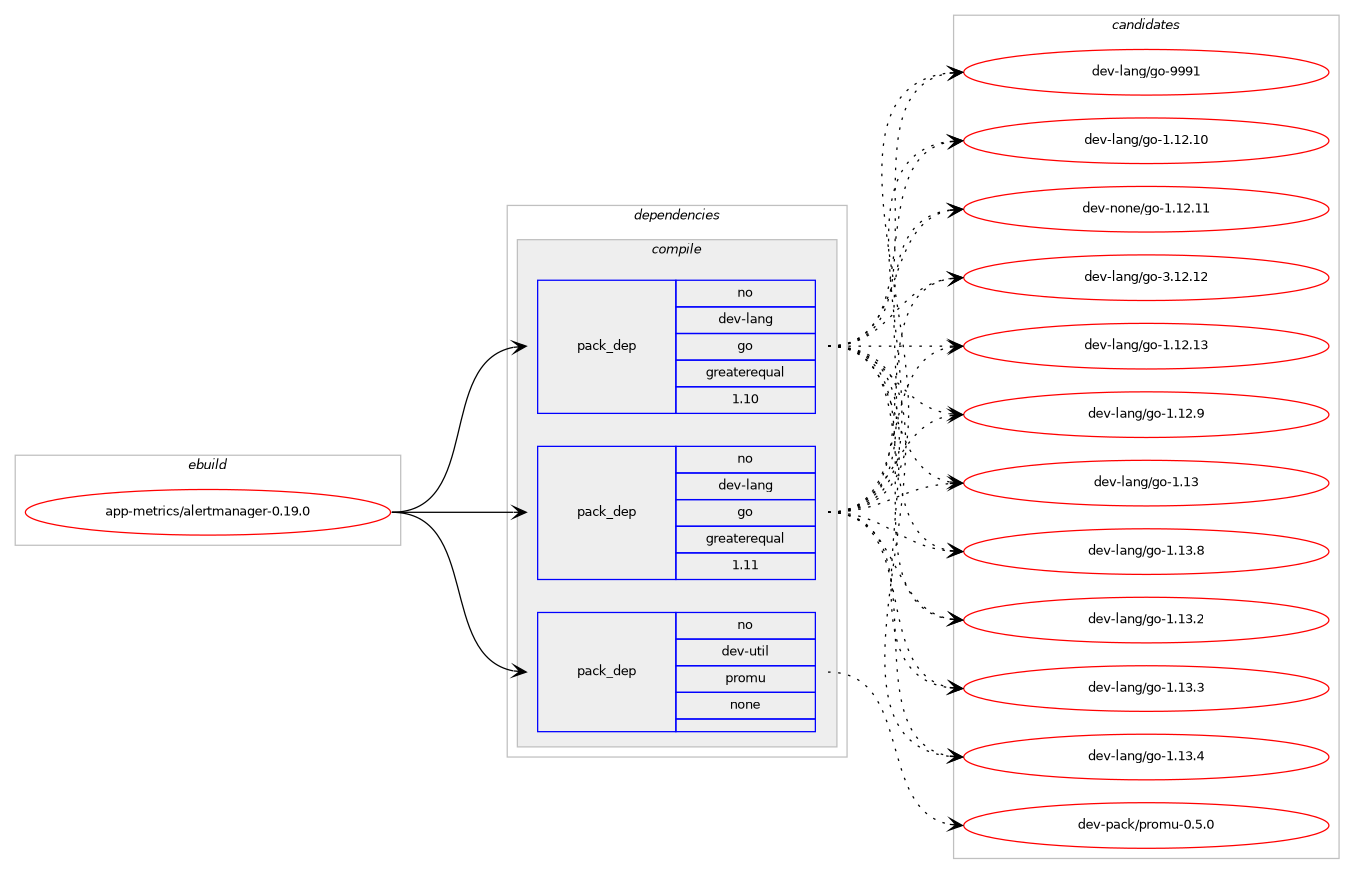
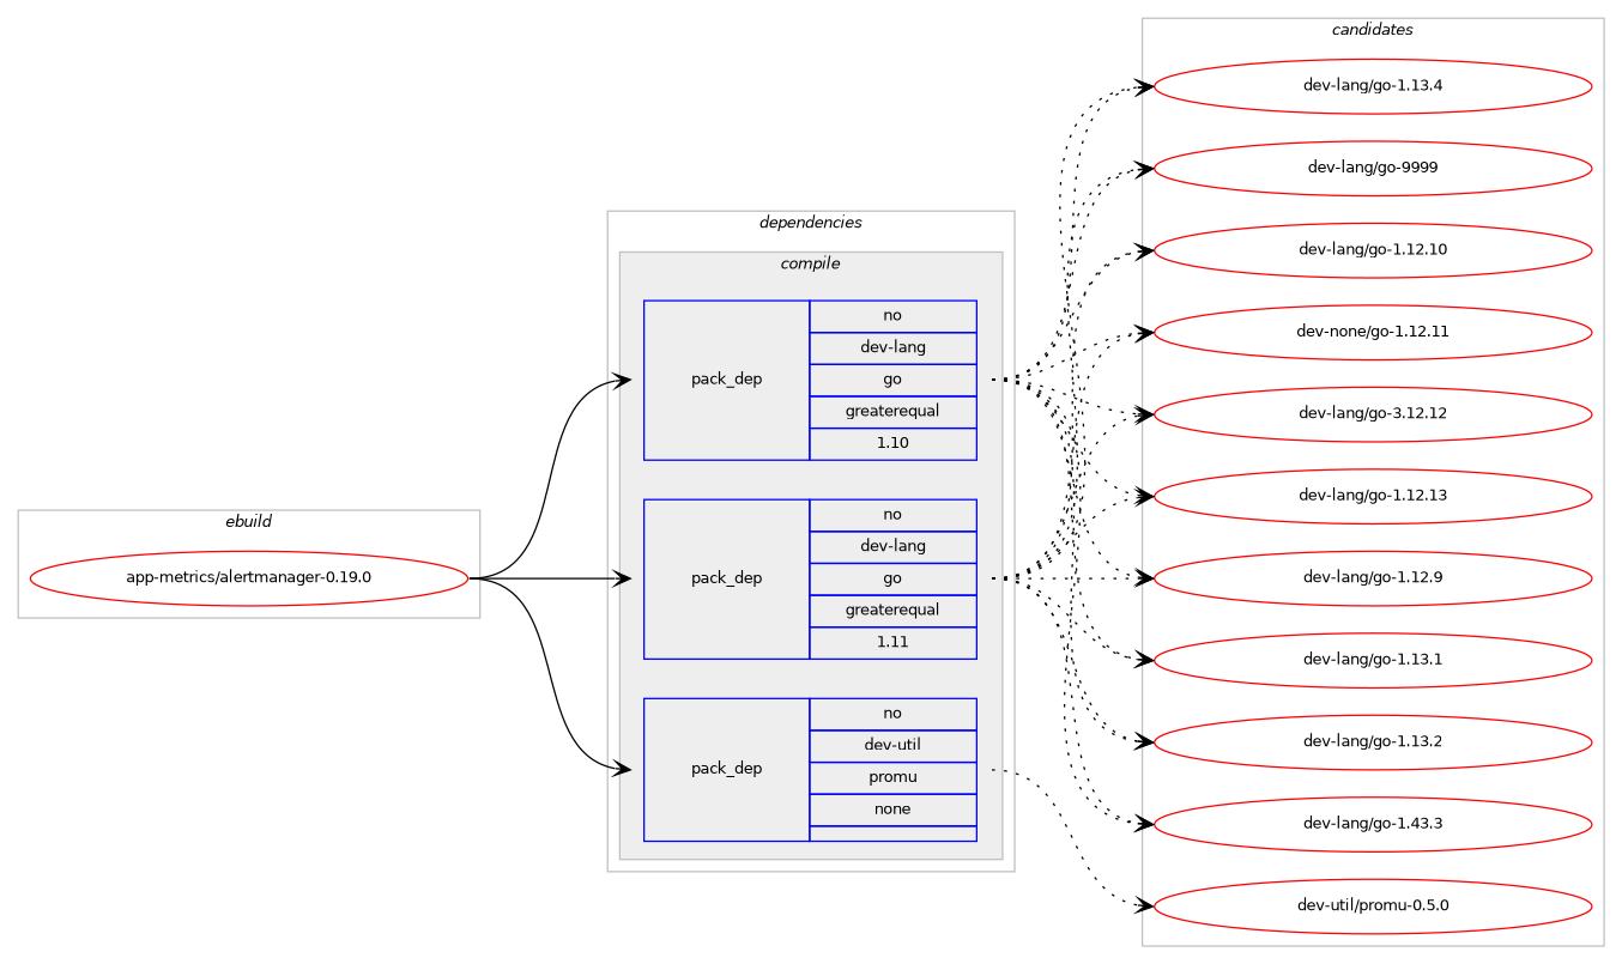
  digraph {
    compound=true
    concentrate=true
    fontname=Helvetica
    fontsize=10
    newrank=true
    rankdir=LR
    ranksep=1.5
    node [color=red fontname=Helvetica fontsize=10]
    edge [arrowhead=vee headport=w style=dotted tailport=e weight=100]
    n1 [label="app-metrics/alertmanager-0.19.0" width=4]
    n2 [color=blue label=<<TABLE BORDER="0" CELLBORDER="1" CELLSPACING="0" CELLPADDING="4" WIDTH="220"><TR><TD ROWSPAN="6" CELLPADDING="30">pack_dep</TD></TR><TR><TD WIDTH="110">no</TD></TR><TR><TD>dev-lang</TD></TR><TR><TD>go</TD></TR><TR><TD>greaterequal</TD></TR><TR><TD>1.10</TD></TR></TABLE>> shape=none]
    n3 [color=blue label=<<TABLE BORDER="0" CELLBORDER="1" CELLSPACING="0" CELLPADDING="4" WIDTH="220"><TR><TD ROWSPAN="6" CELLPADDING="30">pack_dep</TD></TR><TR><TD WIDTH="110">no</TD></TR><TR><TD>dev-lang</TD></TR><TR><TD>go</TD></TR><TR><TD>greaterequal</TD></TR><TR><TD>1.11</TD></TR></TABLE>> shape=none]
    n4 [color=blue label=<<TABLE BORDER="0" CELLBORDER="1" CELLSPACING="0" CELLPADDING="4" WIDTH="220"><TR><TD ROWSPAN="6" CELLPADDING="30">pack_dep</TD></TR><TR><TD WIDTH="110">no</TD></TR><TR><TD>dev-util</TD></TR><TR><TD>promu</TD></TR><TR><TD>none</TD></TR><TR><TD></TD></TR></TABLE>> shape=none]
    n5 [label="dev-lang/go-1.12.10" width=4]
    n6 [label="dev-none/go-1.12.11" width=4]
    n7 [label="dev-lang/go-3.12.12" width=4]
    n8 [label="dev-lang/go-1.12.13" width=4]
    n9 [label="dev-lang/go-1.12.9" width=4]
-   n10 [label="dev-lang/go-1.13" width=4]
-   n11 [label="dev-lang/go-1.13.8" width=4]
+   n11 [label="dev-lang/go-1.13.1" width=4]
    n12 [label="dev-lang/go-1.13.2" width=4]
-   n13 [label="dev-lang/go-1.13.3" width=4]
+   n13 [label="dev-lang/go-1.43.3" width=4]
    n14 [label="dev-lang/go-1.13.4" width=4]
-   n15 [label="dev-lang/go-9991" width=4]
-   n16 [label="dev-pack/promu-0.5.0" width=4]
+   n15 [label="dev-lang/go-9999" width=4]
+   n16 [label="dev-util/promu-0.5.0" width=4]
    subgraph cluster_1 {
      color=gray
      label=<<i>ebuild</i>>
      rank=same
      n1
    }
    subgraph cluster_2 {
      color=gray
      label=<<i>dependencies</i>>
      subgraph cluster_3 {
        color=gray
        fillcolor="#eeeeee"
        label=<<i>compile</i>>
        style=filled
        subgraph sub_4 {
          color=gray
          fillcolor="#eeeeee"
          label=<<i>compile</i>>
          style=filled
          n2
        }
        subgraph sub_5 {
          color=gray
          fillcolor="#eeeeee"
          label=<<i>compile</i>>
          style=filled
          n3
        }
        subgraph sub_6 {
          color=gray
          fillcolor="#eeeeee"
          label=<<i>compile</i>>
          style=filled
          n4
        }
      }
      subgraph cluster_7 {
        color=gray
        fillcolor="#eeeeee"
        label=<<i>compile and run</i>>
        style=filled
      }
      subgraph cluster_8 {
        color=gray
        fillcolor="#eeeeee"
        label=<<i>run</i>>
        style=filled
      }
    }
    subgraph cluster_9 {
      color=gray
      label=<<i>candidates</i>>
      rank=same
      subgraph sub_10 {
        color=black
        label=<<i>candidates</i>>
        nodesep=1
        rank=same
        n5
        n6
        n7
        n8
        n9
-       n10
        n11
        n12
        n13
        n14
        n15
      }
      subgraph sub_11 {
        color=black
        label=<<i>candidates</i>>
        nodesep=1
        rank=same
        n5
        n6
        n7
        n8
        n9
-       n10
        n11
        n12
        n13
        n14
        n15
      }
      subgraph sub_12 {
        color=black
        label=<<i>candidates</i>>
        nodesep=1
        rank=same
        n16
      }
    }
    n1 -> n2 [style=solid weight=20]
    n1 -> n3 [style=solid weight=20]
    n1 -> n4 [style=solid weight=20]
    n2 -> n5
    n2 -> n6
    n2 -> n7
    n2 -> n8
    n2 -> n9
-   n2 -> n10
    n2 -> n11
    n2 -> n12
    n2 -> n13
    n2 -> n14
    n2 -> n15
    n3 -> n5
    n3 -> n6
    n3 -> n7
    n3 -> n8
    n3 -> n9
-   n3 -> n10
    n3 -> n11
    n3 -> n12
    n3 -> n13
    n3 -> n14
    n3 -> n15
    n4 -> n16
  }
